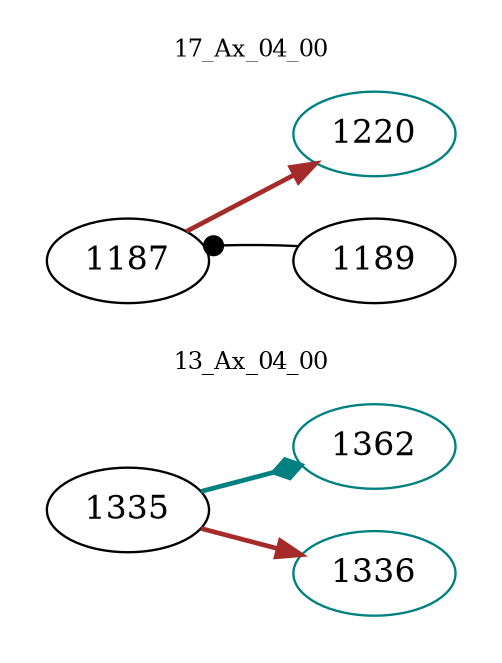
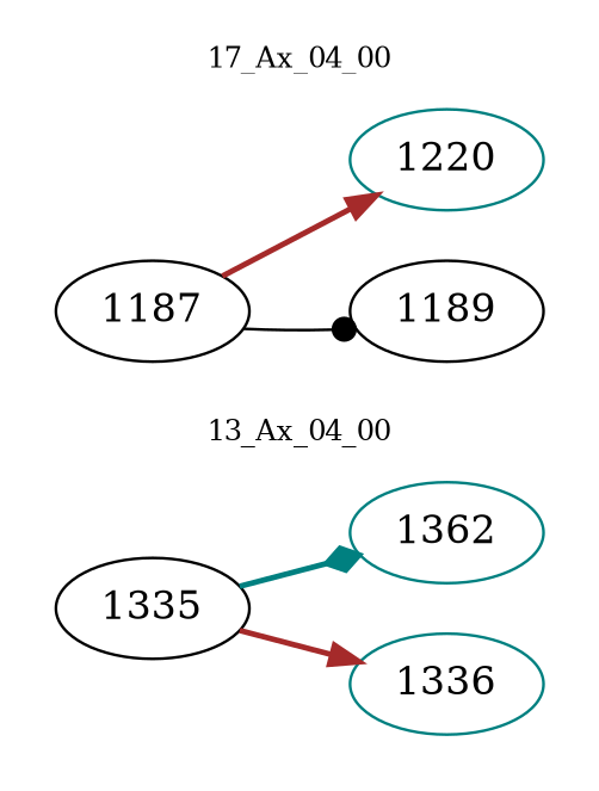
  digraph {
    rankdir=LR
    node [color=black]
    edge [arrowhead=normal color=brown style=bold]
    n1 [label=1335]
    n2 [color=teal label=1336]
    n3 [color=teal label=1362]
    n4 [label=1187]
    n5 [label=1189]
    n6 [color=teal label=1220]
    subgraph cluster_1 {
      color=white
      fontsize=10
      label="13_Ax_04_00"
      n1
      n2
      n3
    }
    subgraph cluster_2 {
      color=white
      fontsize=10
      label="17_Ax_04_00"
      n4
      n5
      n6
    }
    n1 -> n2
    n1 -> n3 [arrowhead=diamond color=teal]
-   n5 -> n4 [arrowhead=dot color=black style=solid]
+   n4 -> n5 [arrowhead=dot color=black style=solid]
    n4 -> n6
  }
